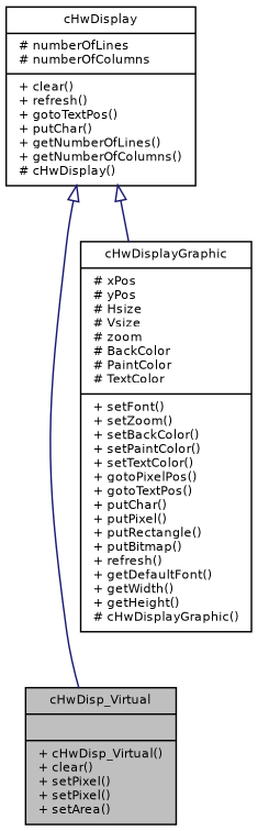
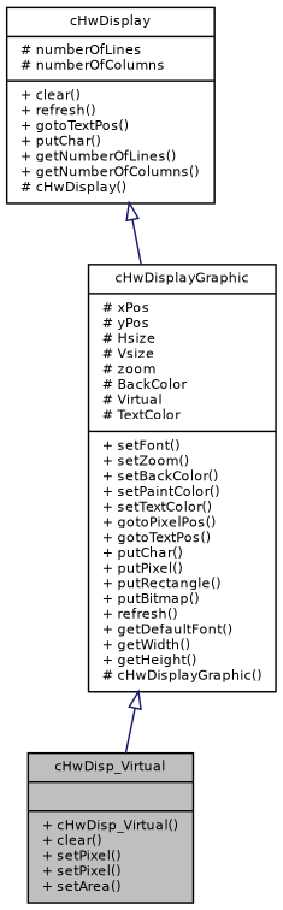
  digraph {
    fontname="DejaVu Sans"
    node [color=black fillcolor=white fontname="DejaVu Sans" fontsize=8 shape=record style=filled]
    edge [arrowtail=onormal color=midnightblue dir=back fontname="DejaVu Sans" fontsize=8 labelfontname=Sans labelfontsize=8 style=solid]
    n1 [fillcolor=grey75 fontcolor=black height=0.2 label="{cHwDisp_Virtual\n||+ cHwDisp_Virtual()\l+ clear()\l+ setPixel()\l+ setPixel()\l+ setArea()\l}" width=0.4]
-   n2 [height=0.2 label="{cHwDisplayGraphic\n|# xPos\l# yPos\l# Hsize\l# Vsize\l# zoom\l# BackColor\l# PaintColor\l# TextColor\l|+ setFont()\l+ setZoom()\l+ setBackColor()\l+ setPaintColor()\l+ setTextColor()\l+ gotoPixelPos()\l+ gotoTextPos()\l+ putChar()\l+ putPixel()\l+ putRectangle()\l+ putBitmap()\l+ refresh()\l+ getDefaultFont()\l+ getWidth()\l+ getHeight()\l# cHwDisplayGraphic()\l}" width=0.4]
+   n2 [height=0.2 label="{cHwDisplayGraphic\n|# xPos\l# yPos\l# Hsize\l# Vsize\l# zoom\l# BackColor\l# Virtual\l# TextColor\l|+ setFont()\l+ setZoom()\l+ setBackColor()\l+ setPaintColor()\l+ setTextColor()\l+ gotoPixelPos()\l+ gotoTextPos()\l+ putChar()\l+ putPixel()\l+ putRectangle()\l+ putBitmap()\l+ refresh()\l+ getDefaultFont()\l+ getWidth()\l+ getHeight()\l# cHwDisplayGraphic()\l}" width=0.4]
    n3 [height=0.2 label="{cHwDisplay\n|# numberOfLines\l# numberOfColumns\l|+ clear()\l+ refresh()\l+ gotoTextPos()\l+ putChar()\l+ getNumberOfLines()\l+ getNumberOfColumns()\l# cHwDisplay()\l}" width=0.4]
-   n3 -> n1
+   n2 -> n1
    n3 -> n2
  }
